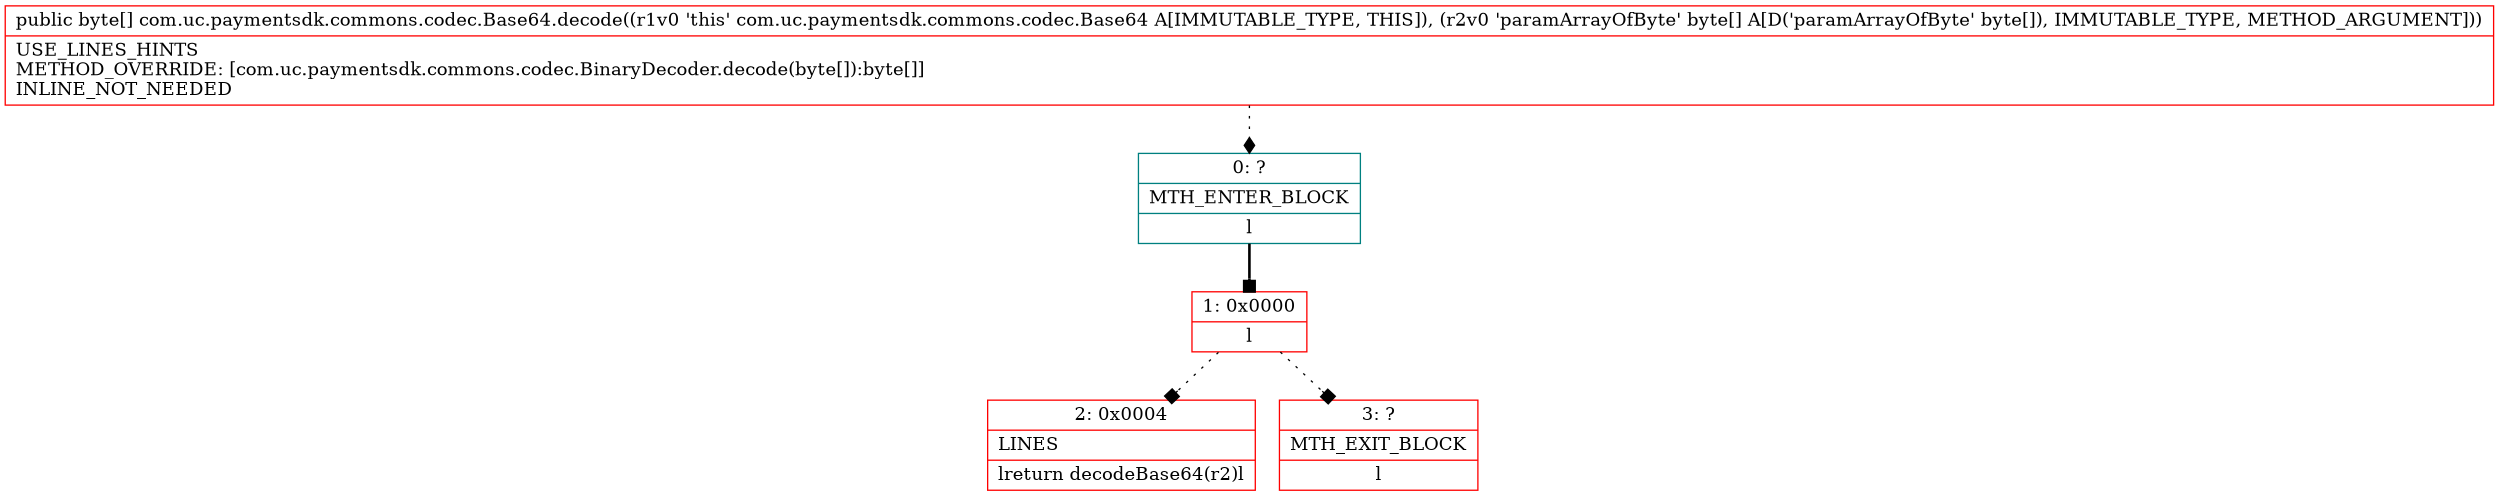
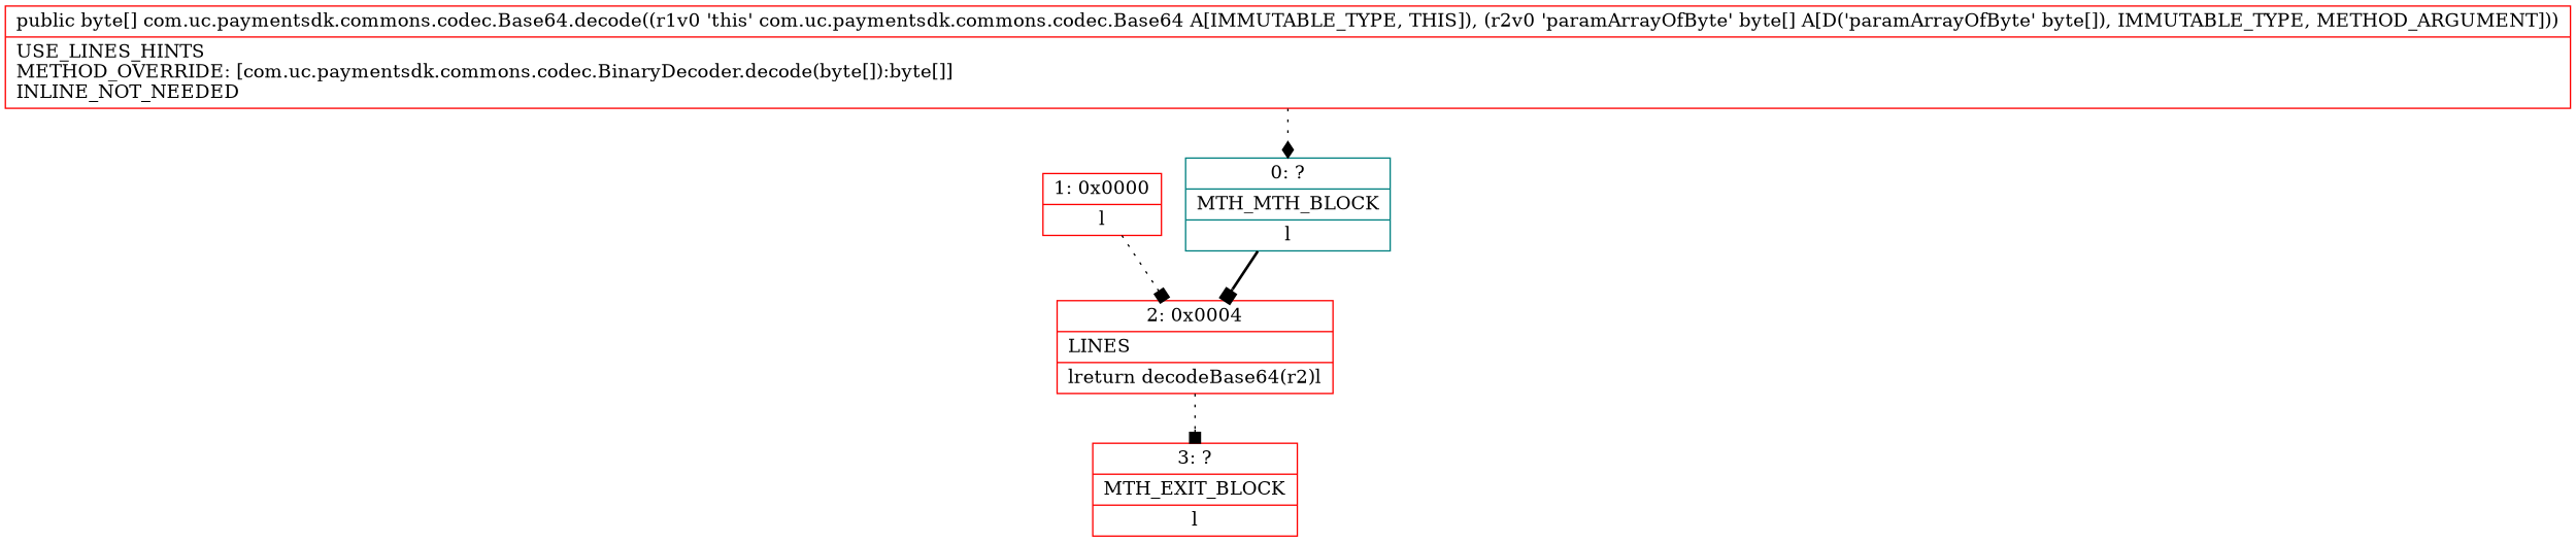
  digraph {
    node [color=red shape=record]
    edge [arrowhead=box style=dotted]
-   n1 [color=teal label="{0\:\ ?|MTH_ENTER_BLOCK\l|l}"]
+   n1 [color=teal label="{0\:\ ?|MTH_MTH_BLOCK\l|l}"]
    n2 [label="{1\:\ 0x0000|l}"]
    n3 [label="{2\:\ 0x0004|LINES\l|lreturn decodeBase64(r2)l}"]
    n4 [label="{3\:\ ?|MTH_EXIT_BLOCK\l|l}"]
    n5 [label="{public byte[] com.uc.paymentsdk.commons.codec.Base64.decode((r1v0 'this' com.uc.paymentsdk.commons.codec.Base64 A[IMMUTABLE_TYPE, THIS]), (r2v0 'paramArrayOfByte' byte[] A[D('paramArrayOfByte' byte[]), IMMUTABLE_TYPE, METHOD_ARGUMENT]))  | USE_LINES_HINTS\lMETHOD_OVERRIDE: [com.uc.paymentsdk.commons.codec.BinaryDecoder.decode(byte[]):byte[]]\lINLINE_NOT_NEEDED\l}"]
-   n1 -> n2 [style=bold]
+   n1 -> n3 [style=bold]
    n2 -> n3
-   n2 -> n4
+   n3 -> n4
    n5 -> n1 [arrowhead=diamond]
  }
